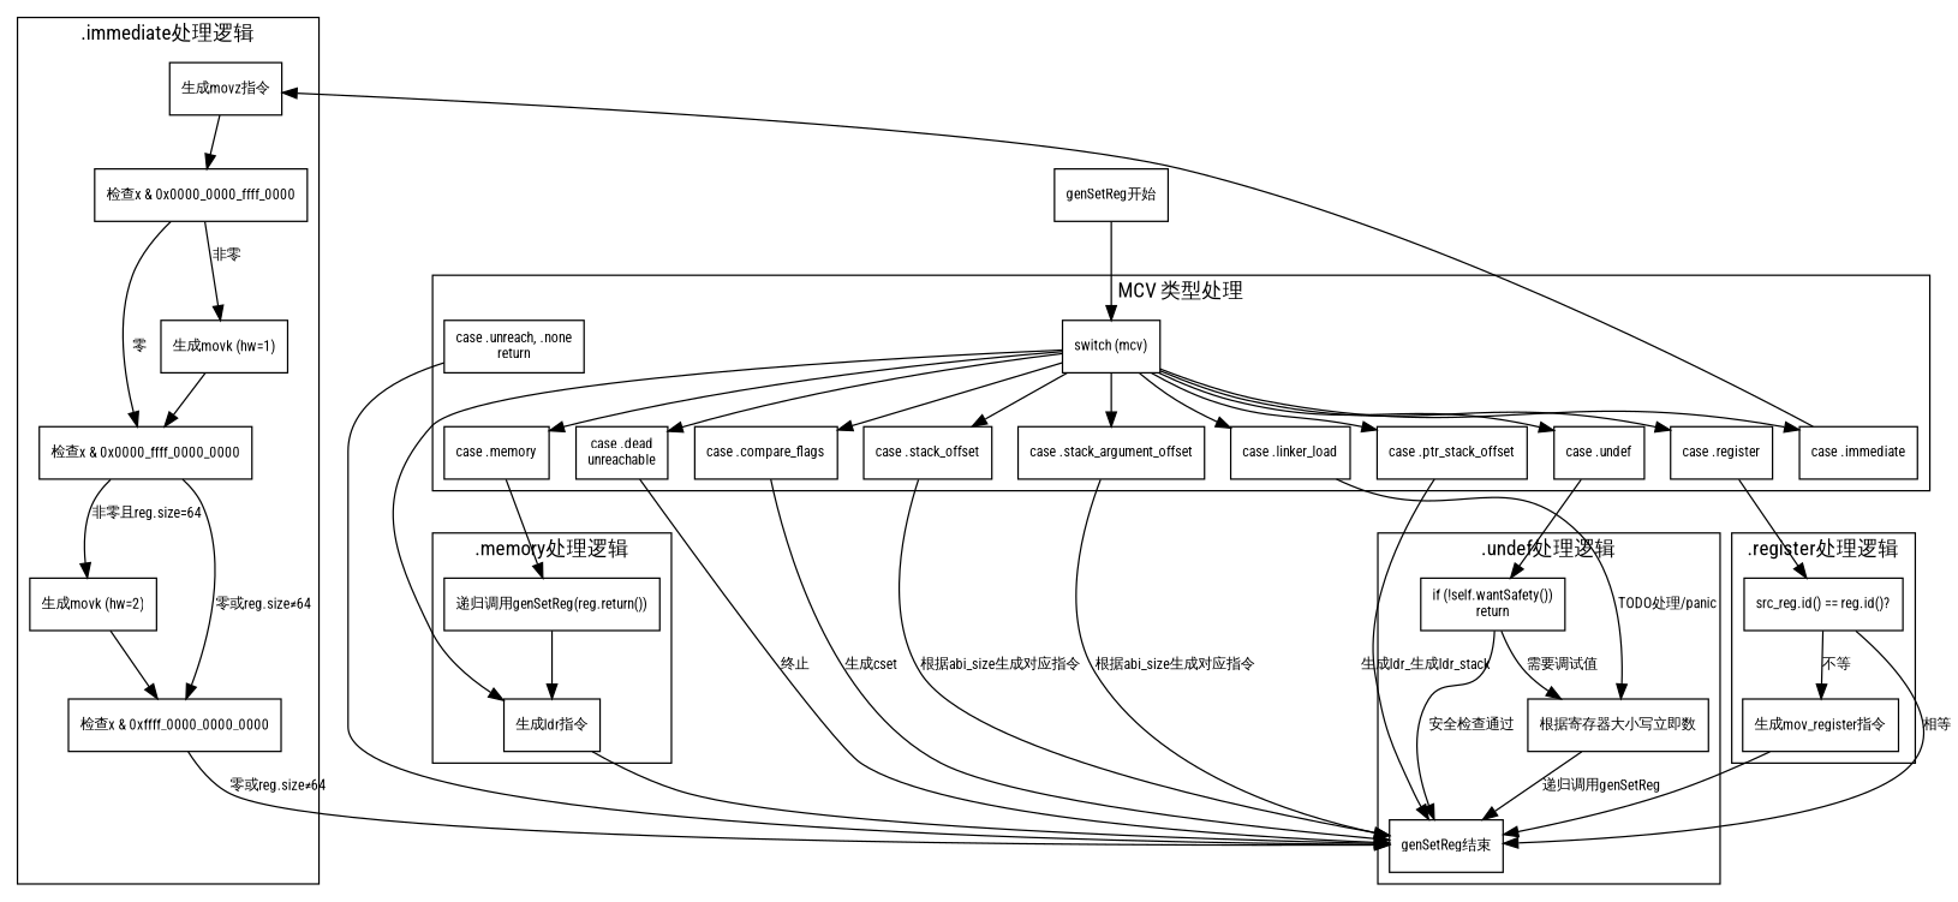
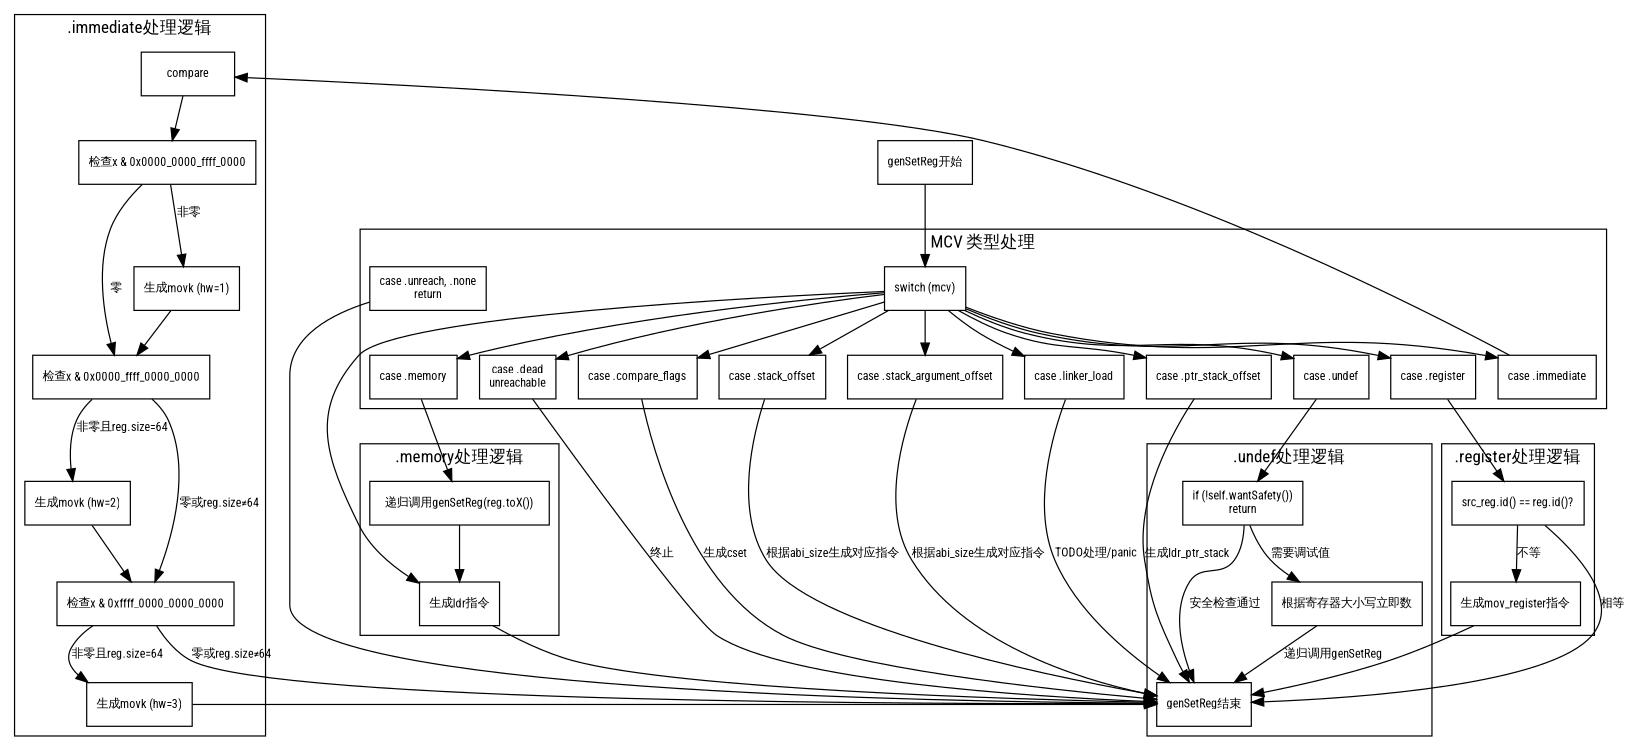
  digraph {
    fontname="Roboto Condensed"
    node [fontname="Roboto Condensed" fontsize=10 shape=rectangle]
    edge [fontname="Roboto Condensed" fontsize=10]
    n1 [label="switch (mcv)"]
    n2 [label="case .dead\nunreachable"]
    n3 [label="case .unreach, .none\nreturn"]
    n4 [label="case .undef"]
    n5 [label="case .ptr_stack_offset"]
    n6 [label="case .compare_flags"]
    n7 [label="case .immediate"]
    n8 [label="case .register"]
    n9 [label="case .linker_load"]
    n10 [label="case .memory"]
    n11 [label="case .stack_offset"]
    n12 [label="case .stack_argument_offset"]
    n13 [label="genSetReg结束"]
    n14 [label="if (!self.wantSafety())\nreturn"]
    n15 [label="根据寄存器大小写立即数"]
-   n16 [label="生成movz指令"]
+   n16 [label=compare]
    n17 [label="检查x & 0x0000_0000_ffff_0000"]
    n18 [label="生成movk (hw=1)"]
    n19 [label="检查x & 0x0000_ffff_0000_0000"]
    n20 [label="生成movk (hw=2)"]
    n21 [label="检查x & 0xffff_0000_0000_0000"]
+   n22 [label="生成movk (hw=3)"]
    n23 [label="src_reg.id() == reg.id()?"]
    n24 [label="生成mov_register指令"]
-   n25 [label="递归调用genSetReg(reg.return())"]
+   n25 [label="递归调用genSetReg(reg.toX())"]
    n26 [label="生成ldr指令"]
    n27 [label="genSetReg开始"]
    subgraph cluster_1 {
      label="MCV 类型处理"
      n1
      n2
      n3
      n4
      n5
      n6
      n7
      n8
      n9
      n10
      n11
      n12
    }
    subgraph cluster_2 {
      label=".undef处理逻辑"
      n13
      n14
      n15
    }
    subgraph cluster_3 {
      label=".immediate处理逻辑"
      n16
      n17
      n18
      n19
      n20
      n21
+     n22
    }
    subgraph cluster_4 {
      label=".register处理逻辑"
      n23
      n24
    }
    subgraph cluster_5 {
      label=".memory处理逻辑"
      n25
      n26
    }
    n1 -> n2
    n1 -> n4
    n1 -> n5
    n1 -> n6
    n1 -> n7
    n1 -> n8
    n1 -> n9
    n1 -> n10
    n1 -> n11
    n1 -> n12
    n1 -> n26
    n2 -> n13 [label="终止"]
    n3 -> n13
    n4 -> n14
-   n5 -> n13 [label="生成ldr_生成ldr_stack"]
+   n5 -> n13 [label="生成ldr_ptr_stack"]
    n6 -> n13 [label="生成cset"]
    n7 -> n16
    n8 -> n23
-   n9 -> n15 [label="TODO处理/panic"]
+   n9 -> n13 [label="TODO处理/panic"]
    n10 -> n25
    n11 -> n13 [label="根据abi_size生成对应指令"]
    n12 -> n13 [label="根据abi_size生成对应指令"]
    n14 -> n13 [label="安全检查通过"]
    n14 -> n15 [label="需要调试值"]
    n15 -> n13 [label="递归调用genSetReg"]
    n16 -> n17
    n17 -> n18 [label="非零"]
    n17 -> n19 [label="零"]
    n18 -> n19
    n19 -> n20 [label="非零且reg.size=64"]
    n19 -> n21 [label="零或reg.size≠64"]
    n20 -> n21
    n21 -> n13 [label="零或reg.size≠64"]
+   n21 -> n22 [label="非零且reg.size=64"]
+   n22 -> n13
    n23 -> n13 [label="相等"]
    n23 -> n24 [label="不等"]
    n24 -> n13
    n25 -> n26
    n26 -> n13
    n27 -> n1
  }
